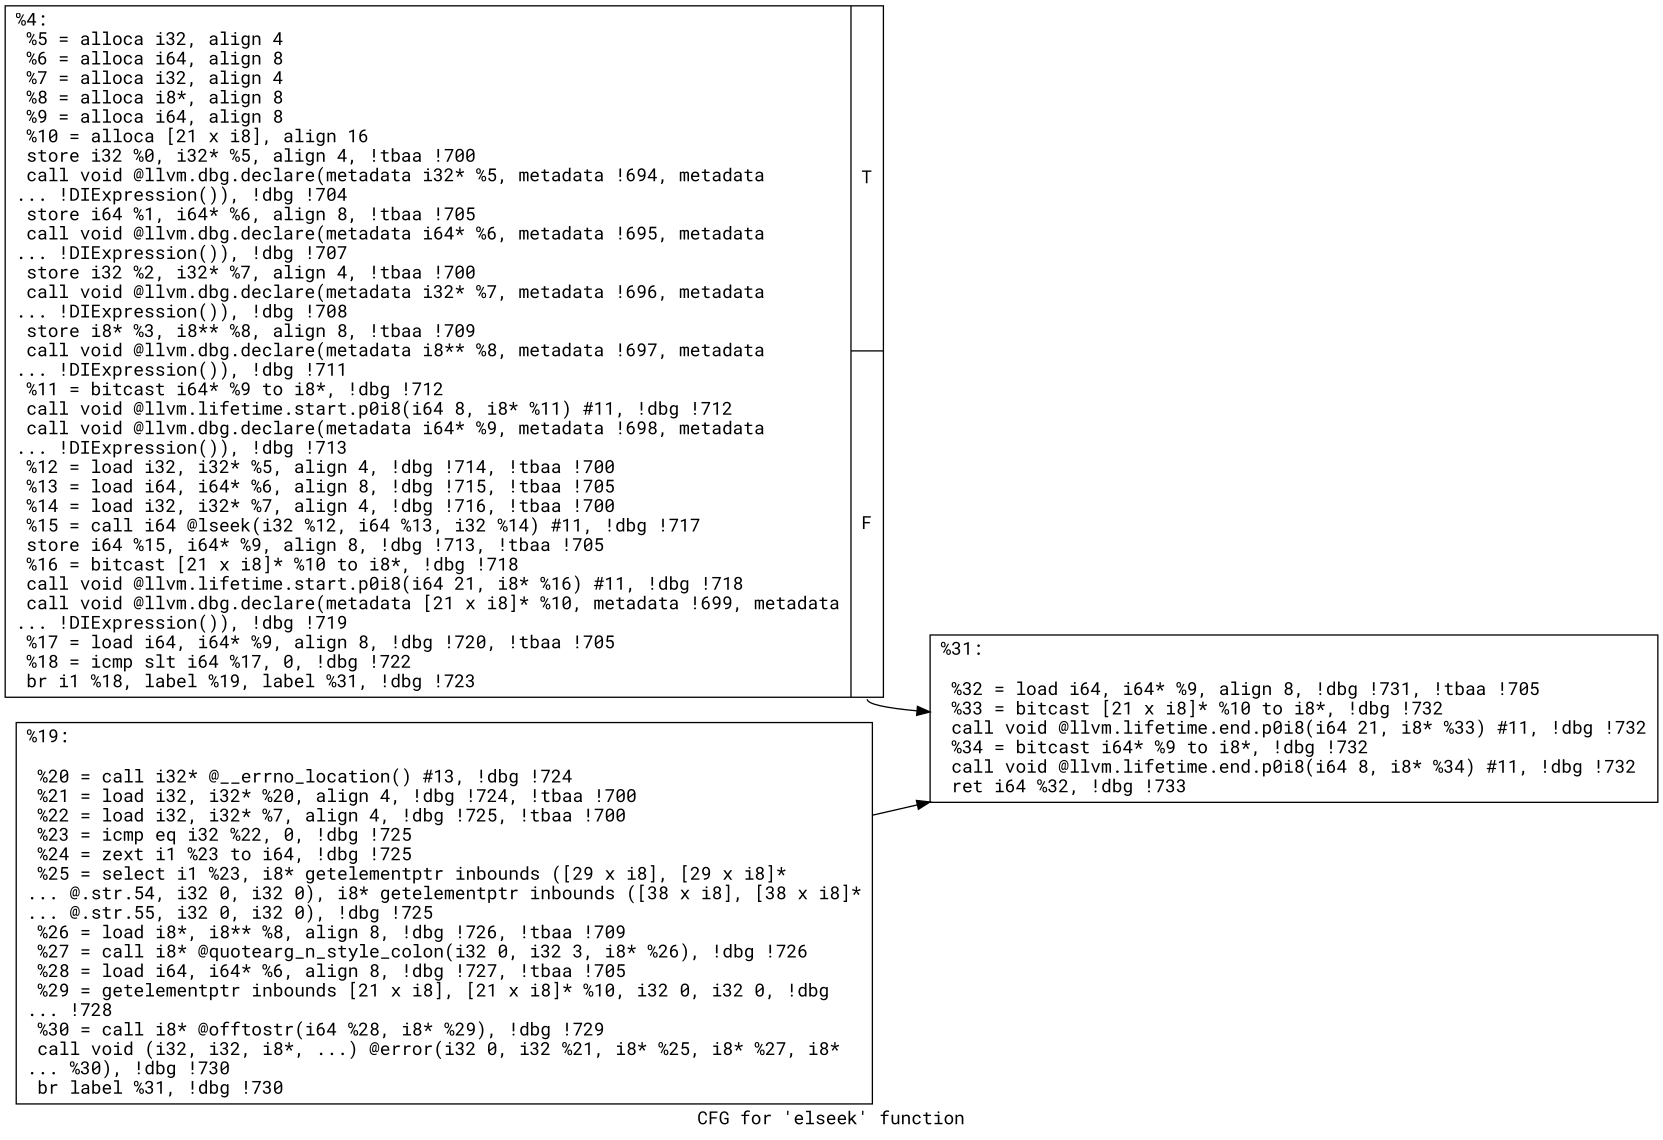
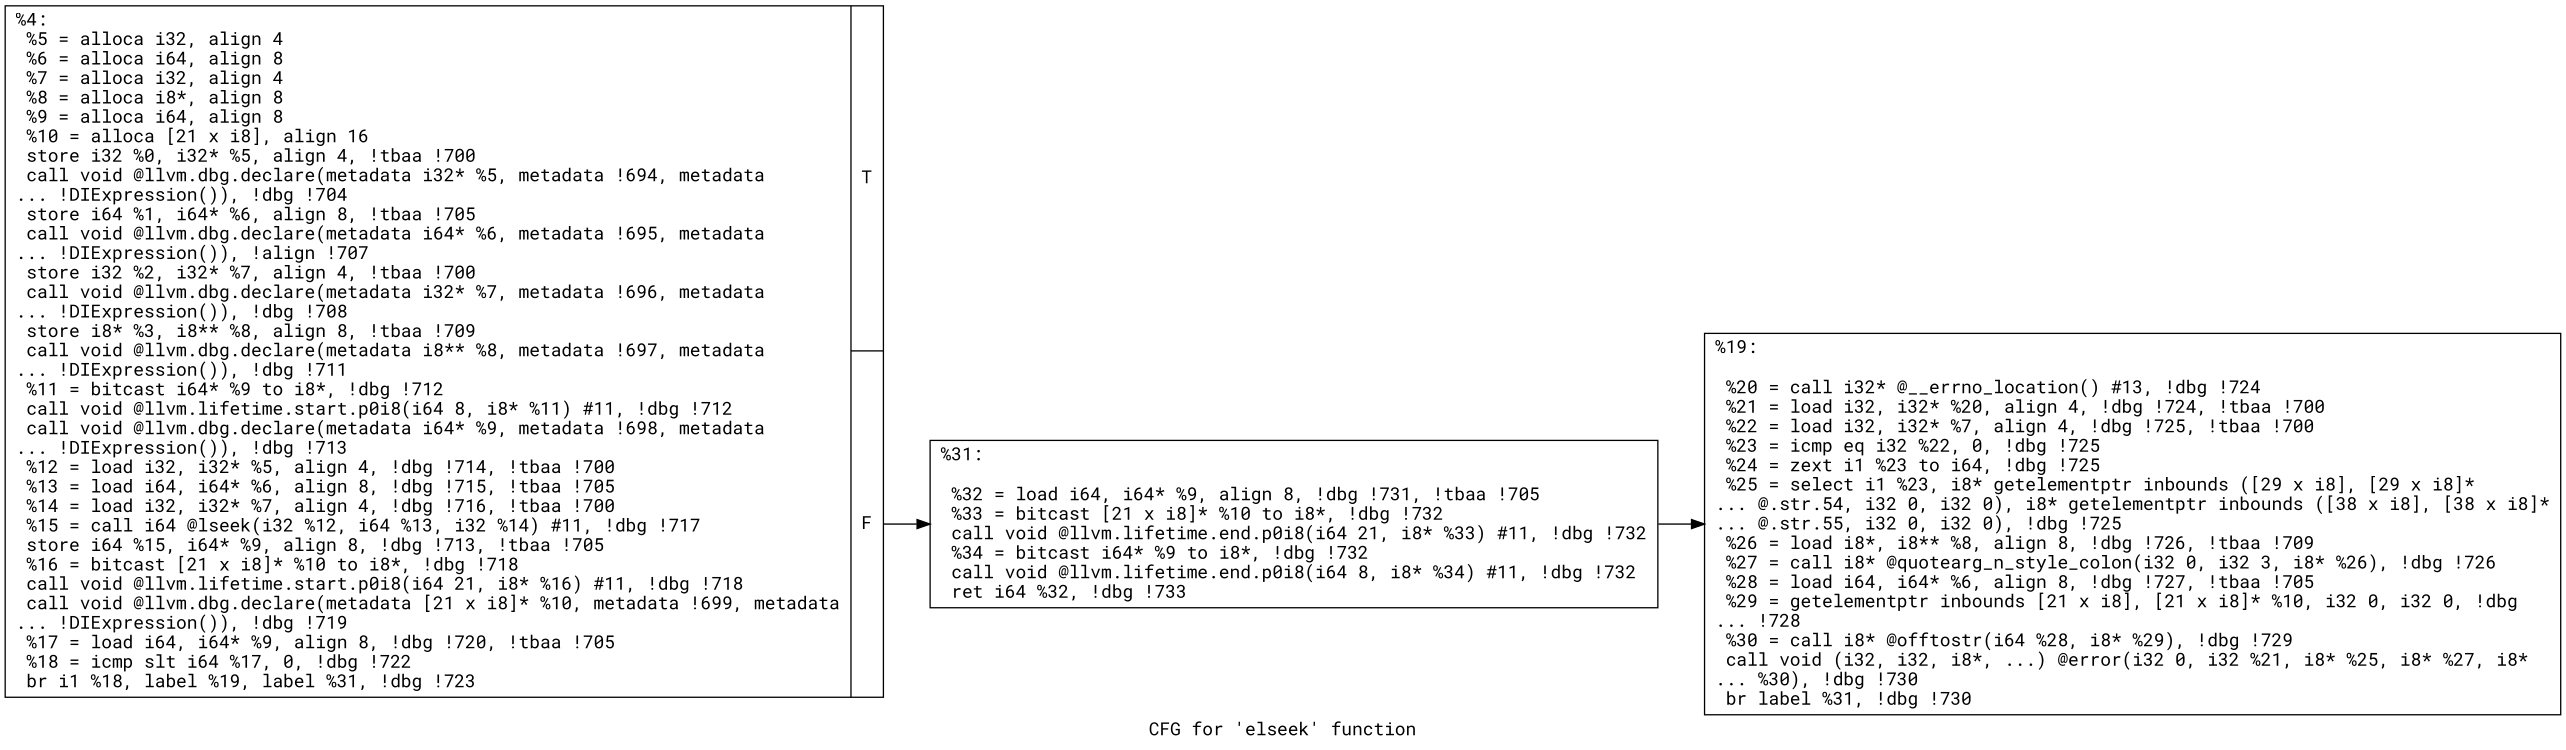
  digraph {
    fontname="Roboto Mono"
    label="CFG for 'elseek' function"
    rankdir=LR
    node [fontname="Roboto Mono" shape=record]
    edge [fontname="Roboto Mono"]
-   n1 [label="{%4:\l  %5 = alloca i32, align 4\l  %6 = alloca i64, align 8\l  %7 = alloca i32, align 4\l  %8 = alloca i8*, align 8\l  %9 = alloca i64, align 8\l  %10 = alloca [21 x i8], align 16\l  store i32 %0, i32* %5, align 4, !tbaa !700\l  call void @llvm.dbg.declare(metadata i32* %5, metadata !694, metadata\l... !DIExpression()), !dbg !704\l  store i64 %1, i64* %6, align 8, !tbaa !705\l  call void @llvm.dbg.declare(metadata i64* %6, metadata !695, metadata\l... !DIExpression()), !dbg !707\l  store i32 %2, i32* %7, align 4, !tbaa !700\l  call void @llvm.dbg.declare(metadata i32* %7, metadata !696, metadata\l... !DIExpression()), !dbg !708\l  store i8* %3, i8** %8, align 8, !tbaa !709\l  call void @llvm.dbg.declare(metadata i8** %8, metadata !697, metadata\l... !DIExpression()), !dbg !711\l  %11 = bitcast i64* %9 to i8*, !dbg !712\l  call void @llvm.lifetime.start.p0i8(i64 8, i8* %11) #11, !dbg !712\l  call void @llvm.dbg.declare(metadata i64* %9, metadata !698, metadata\l... !DIExpression()), !dbg !713\l  %12 = load i32, i32* %5, align 4, !dbg !714, !tbaa !700\l  %13 = load i64, i64* %6, align 8, !dbg !715, !tbaa !705\l  %14 = load i32, i32* %7, align 4, !dbg !716, !tbaa !700\l  %15 = call i64 @lseek(i32 %12, i64 %13, i32 %14) #11, !dbg !717\l  store i64 %15, i64* %9, align 8, !dbg !713, !tbaa !705\l  %16 = bitcast [21 x i8]* %10 to i8*, !dbg !718\l  call void @llvm.lifetime.start.p0i8(i64 21, i8* %16) #11, !dbg !718\l  call void @llvm.dbg.declare(metadata [21 x i8]* %10, metadata !699, metadata\l... !DIExpression()), !dbg !719\l  %17 = load i64, i64* %9, align 8, !dbg !720, !tbaa !705\l  %18 = icmp slt i64 %17, 0, !dbg !722\l  br i1 %18, label %19, label %31, !dbg !723\l|{<s0>T|<s1>F}}"]
+   n1 [label="{%4:\l  %5 = alloca i32, align 4\l  %6 = alloca i64, align 8\l  %7 = alloca i32, align 4\l  %8 = alloca i8*, align 8\l  %9 = alloca i64, align 8\l  %10 = alloca [21 x i8], align 16\l  store i32 %0, i32* %5, align 4, !tbaa !700\l  call void @llvm.dbg.declare(metadata i32* %5, metadata !694, metadata\l... !DIExpression()), !dbg !704\l  store i64 %1, i64* %6, align 8, !tbaa !705\l  call void @llvm.dbg.declare(metadata i64* %6, metadata !695, metadata\l... !DIExpression()), !align !707\l  store i32 %2, i32* %7, align 4, !tbaa !700\l  call void @llvm.dbg.declare(metadata i32* %7, metadata !696, metadata\l... !DIExpression()), !dbg !708\l  store i8* %3, i8** %8, align 8, !tbaa !709\l  call void @llvm.dbg.declare(metadata i8** %8, metadata !697, metadata\l... !DIExpression()), !dbg !711\l  %11 = bitcast i64* %9 to i8*, !dbg !712\l  call void @llvm.lifetime.start.p0i8(i64 8, i8* %11) #11, !dbg !712\l  call void @llvm.dbg.declare(metadata i64* %9, metadata !698, metadata\l... !DIExpression()), !dbg !713\l  %12 = load i32, i32* %5, align 4, !dbg !714, !tbaa !700\l  %13 = load i64, i64* %6, align 8, !dbg !715, !tbaa !705\l  %14 = load i32, i32* %7, align 4, !dbg !716, !tbaa !700\l  %15 = call i64 @lseek(i32 %12, i64 %13, i32 %14) #11, !dbg !717\l  store i64 %15, i64* %9, align 8, !dbg !713, !tbaa !705\l  %16 = bitcast [21 x i8]* %10 to i8*, !dbg !718\l  call void @llvm.lifetime.start.p0i8(i64 21, i8* %16) #11, !dbg !718\l  call void @llvm.dbg.declare(metadata [21 x i8]* %10, metadata !699, metadata\l... !DIExpression()), !dbg !719\l  %17 = load i64, i64* %9, align 8, !dbg !720, !tbaa !705\l  %18 = icmp slt i64 %17, 0, !dbg !722\l  br i1 %18, label %19, label %31, !dbg !723\l|{<s0>T|<s1>F}}"]
    n2 [label="{%31:\l\l  %32 = load i64, i64* %9, align 8, !dbg !731, !tbaa !705\l  %33 = bitcast [21 x i8]* %10 to i8*, !dbg !732\l  call void @llvm.lifetime.end.p0i8(i64 21, i8* %33) #11, !dbg !732\l  %34 = bitcast i64* %9 to i8*, !dbg !732\l  call void @llvm.lifetime.end.p0i8(i64 8, i8* %34) #11, !dbg !732\l  ret i64 %32, !dbg !733\l}"]
    n3 [label="{%19:\l\l  %20 = call i32* @__errno_location() #13, !dbg !724\l  %21 = load i32, i32* %20, align 4, !dbg !724, !tbaa !700\l  %22 = load i32, i32* %7, align 4, !dbg !725, !tbaa !700\l  %23 = icmp eq i32 %22, 0, !dbg !725\l  %24 = zext i1 %23 to i64, !dbg !725\l  %25 = select i1 %23, i8* getelementptr inbounds ([29 x i8], [29 x i8]*\l... @.str.54, i32 0, i32 0), i8* getelementptr inbounds ([38 x i8], [38 x i8]*\l... @.str.55, i32 0, i32 0), !dbg !725\l  %26 = load i8*, i8** %8, align 8, !dbg !726, !tbaa !709\l  %27 = call i8* @quotearg_n_style_colon(i32 0, i32 3, i8* %26), !dbg !726\l  %28 = load i64, i64* %6, align 8, !dbg !727, !tbaa !705\l  %29 = getelementptr inbounds [21 x i8], [21 x i8]* %10, i32 0, i32 0, !dbg\l... !728\l  %30 = call i8* @offtostr(i64 %28, i8* %29), !dbg !729\l  call void (i32, i32, i8*, ...) @error(i32 0, i32 %21, i8* %25, i8* %27, i8*\l... %30), !dbg !730\l  br label %31, !dbg !730\l}"]
    n1 -> n2 [tailport=s1]
-   n3 -> n2
+   n2 -> n3
  }
